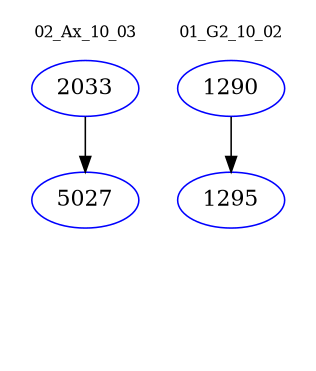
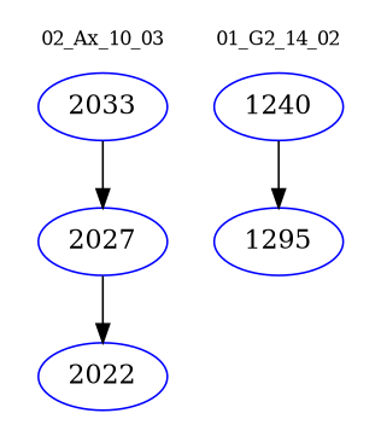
  digraph {
    node [color=blue]
    edge [color=black]
    n1 [label=2033]
-   n2 [label=5027]
-   n4 [label=1290]
+   n2 [label=2027]
+   n3 [label=2022]
+   n4 [label=1240]
    n5 [label=1295]
    subgraph cluster_1 {
      color=white
      fontsize=10
      label="02_Ax_10_03"
      n1
      n2
+     n3
    }
    subgraph cluster_2 {
      color=white
      fontsize=10
-     label="01_G2_10_02"
+     label="01_G2_14_02"
      n4
      n5
    }
    n1 -> n2
+   n2 -> n3
    n4 -> n5
  }
